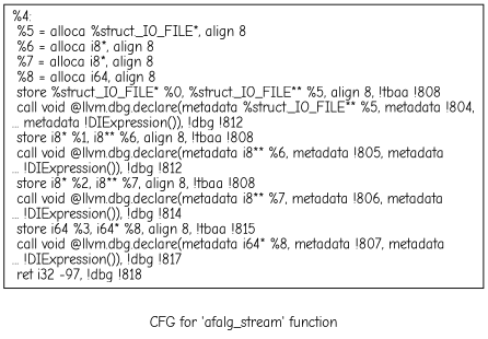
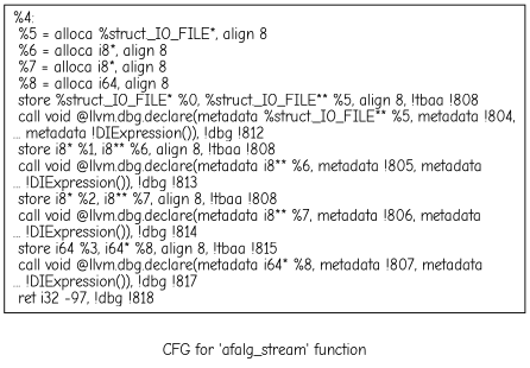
  digraph {
    label="CFG for 'afalg_stream' function"
    fontname="Comic Neue"
-   n1 [label="{%4:\l  %5 = alloca %struct._IO_FILE*, align 8\l  %6 = alloca i8*, align 8\l  %7 = alloca i8*, align 8\l  %8 = alloca i64, align 8\l  store %struct._IO_FILE* %0, %struct._IO_FILE** %5, align 8, !tbaa !808\l  call void @llvm.dbg.declare(metadata %struct._IO_FILE** %5, metadata !804,\l... metadata !DIExpression()), !dbg !812\l  store i8* %1, i8** %6, align 8, !tbaa !808\l  call void @llvm.dbg.declare(metadata i8** %6, metadata !805, metadata\l... !DIExpression()), !dbg !812\l  store i8* %2, i8** %7, align 8, !tbaa !808\l  call void @llvm.dbg.declare(metadata i8** %7, metadata !806, metadata\l... !DIExpression()), !dbg !814\l  store i64 %3, i64* %8, align 8, !tbaa !815\l  call void @llvm.dbg.declare(metadata i64* %8, metadata !807, metadata\l... !DIExpression()), !dbg !817\l  ret i32 -97, !dbg !818\l}" shape=record fontname="Comic Neue"]
+   n1 [label="{%4:\l  %5 = alloca %struct._IO_FILE*, align 8\l  %6 = alloca i8*, align 8\l  %7 = alloca i8*, align 8\l  %8 = alloca i64, align 8\l  store %struct._IO_FILE* %0, %struct._IO_FILE** %5, align 8, !tbaa !808\l  call void @llvm.dbg.declare(metadata %struct._IO_FILE** %5, metadata !804,\l... metadata !DIExpression()), !dbg !812\l  store i8* %1, i8** %6, align 8, !tbaa !808\l  call void @llvm.dbg.declare(metadata i8** %6, metadata !805, metadata\l... !DIExpression()), !dbg !813\l  store i8* %2, i8** %7, align 8, !tbaa !808\l  call void @llvm.dbg.declare(metadata i8** %7, metadata !806, metadata\l... !DIExpression()), !dbg !814\l  store i64 %3, i64* %8, align 8, !tbaa !815\l  call void @llvm.dbg.declare(metadata i64* %8, metadata !807, metadata\l... !DIExpression()), !dbg !817\l  ret i32 -97, !dbg !818\l}" shape=record fontname="Comic Neue"]
  }
